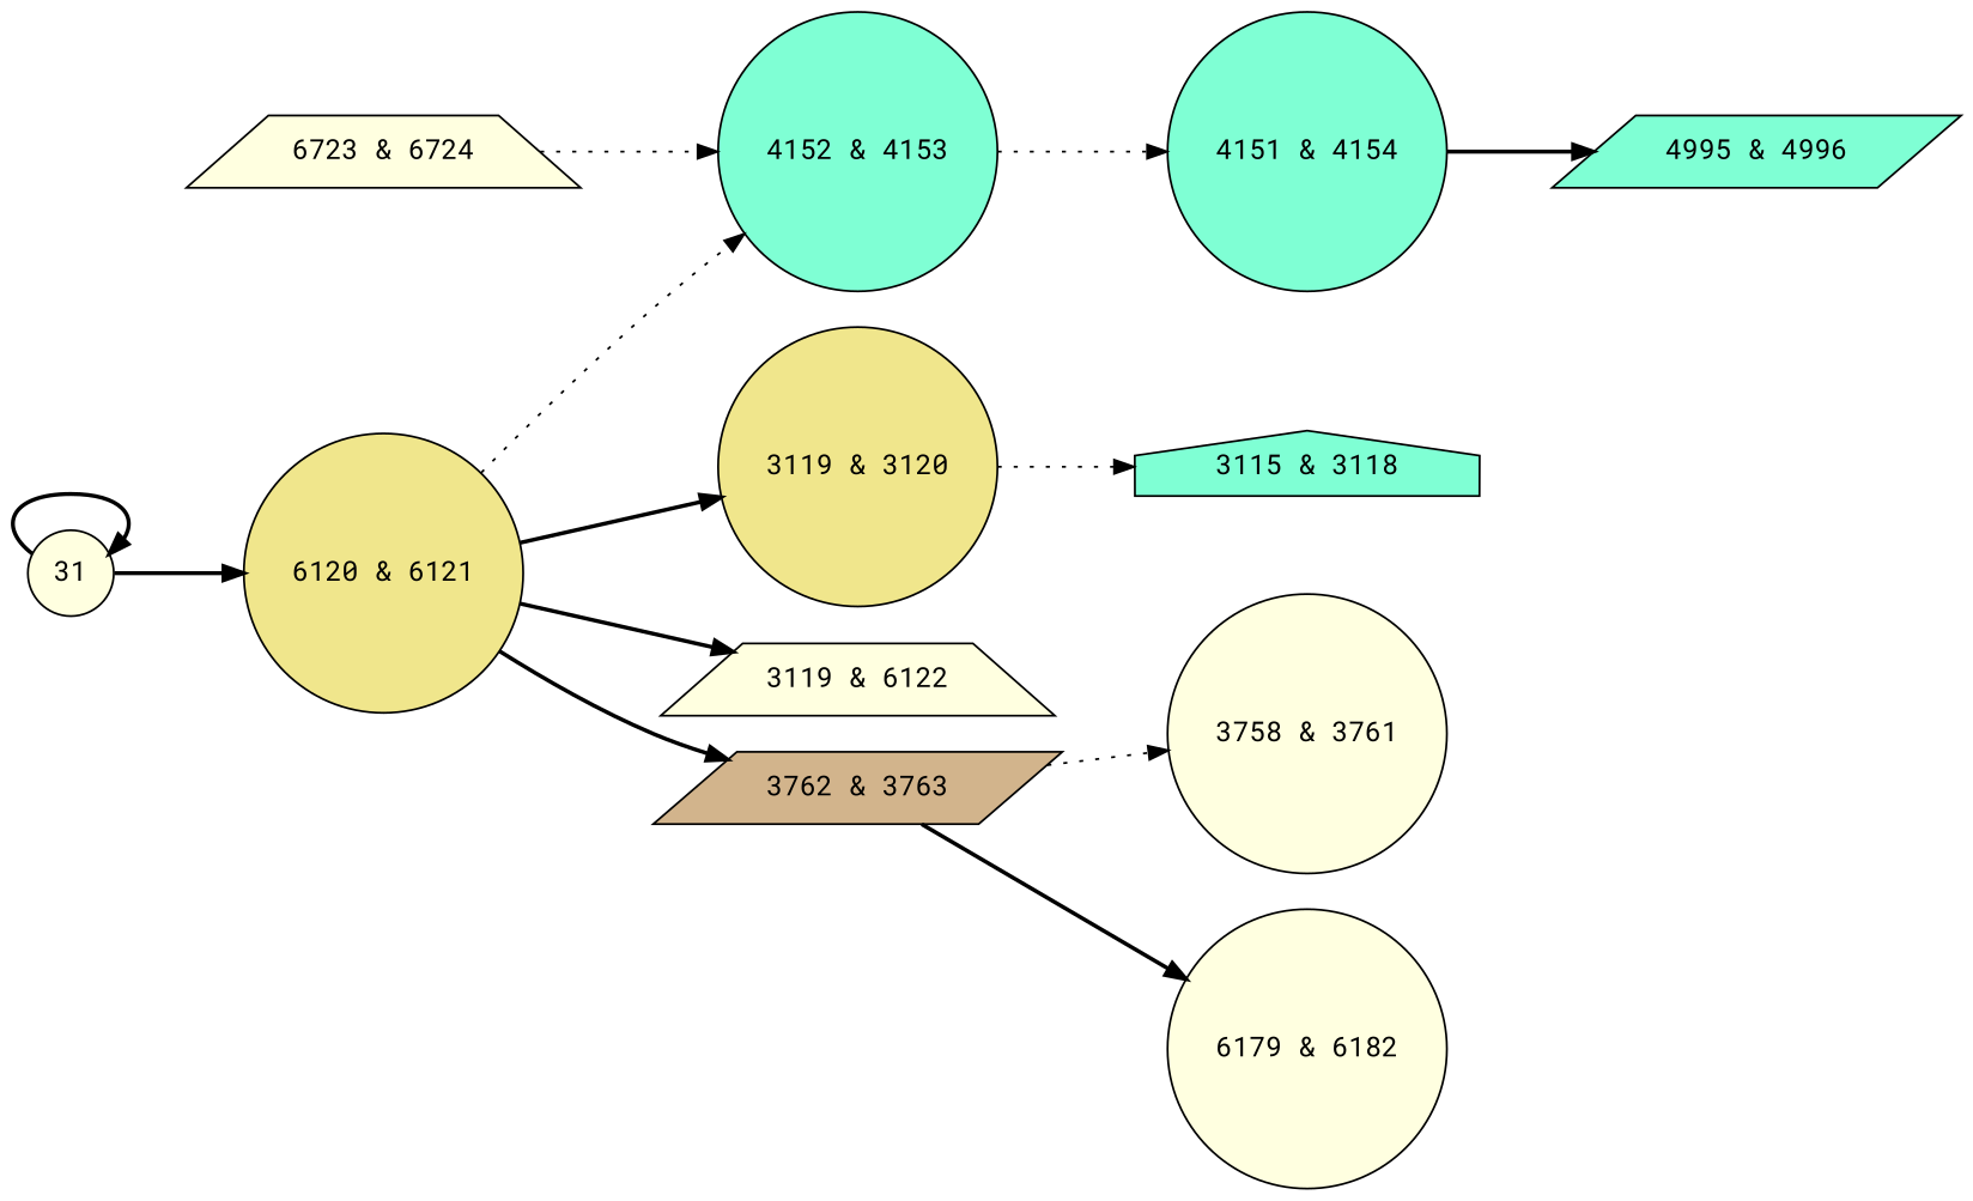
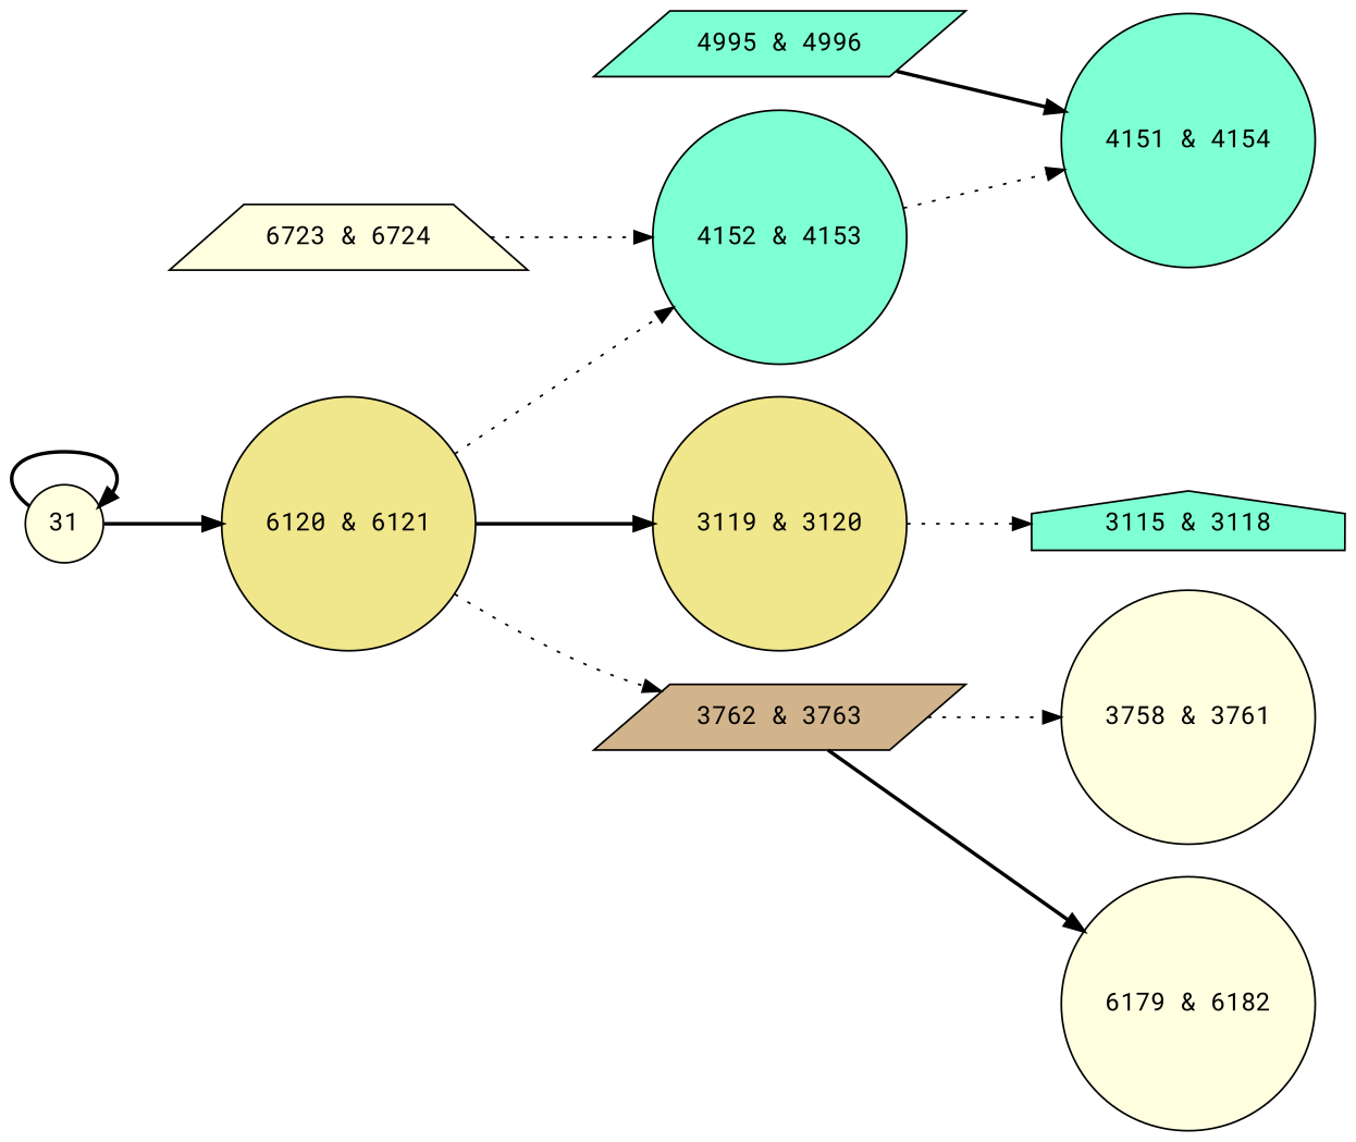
  digraph {
    fontname="Roboto Mono"
    rankdir=LR
    node [fillcolor=lightyellow fontname="Roboto Mono" shape=circle style=filled]
    edge [fontname="Roboto Mono" style=bold]
    n1 [fillcolor=aquamarine label="3115 & 3118" shape=house]
    n2 [fillcolor=khaki label="3119 & 3120"]
-   n3 [label="3119 & 6122" shape=trapezium]
    n4 [label="3758 & 3761"]
    n5 [fillcolor=tan label="3762 & 3763" shape=parallelogram]
    n6 [label="6179 & 6182"]
    n7 [fillcolor=aquamarine label="4151 & 4154"]
    n8 [fillcolor=aquamarine label="4995 & 4996" shape=parallelogram]
    n9 [fillcolor=aquamarine label="4152 & 4153"]
    n10 [fillcolor=khaki label="6120 & 6121"]
    n11 [label="6723 & 6724" shape=trapezium]
    n12 [label=31]
    n2 -> n1 [style=dotted]
    n5 -> n4 [style=dotted]
    n5 -> n6
-   n7 -> n8
+   n8 -> n7
    n9 -> n7 [style=dotted]
    n10 -> n2
-   n10 -> n3
-   n10 -> n5
+   n10 -> n5 [style=dotted]
    n10 -> n9 [style=dotted]
    n11 -> n9 [style=dotted]
    n12 -> n10
    n12 -> n12
  }
